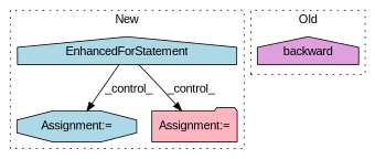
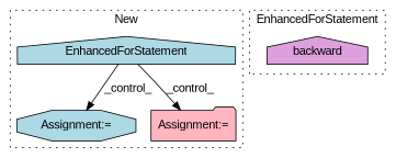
  digraph {
    fontname="Liberation Sans"
    node [a=7 shape=house style=filled fillcolor=lightblue fontname="Liberation Sans"]
    edge [fontname="Liberation Sans"]
    n1 [a=70 l="63,2" label=EnhancedForStatement s="8568,8668"]
    n2 [l="57,2" label="Assignment:=" s="8797,8888" shape=octagon]
    n3 [l=1 label="Assignment:=" s=8748 shape=folder fillcolor=lightpink]
    n4 [a=32 l=10 label=backward s=7748 fillcolor=plum]
    subgraph cluster_1 {
      label=New
      style=dotted
      n1
      n2
      n3
    }
    subgraph cluster_2 {
-     label=Old
+     label=EnhancedForStatement
      style=dotted
      n4
    }
    n1 -> n2 [label=_control_]
    n1 -> n3 [label=_control_]
  }
